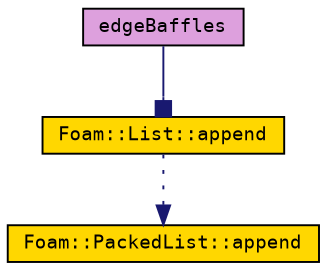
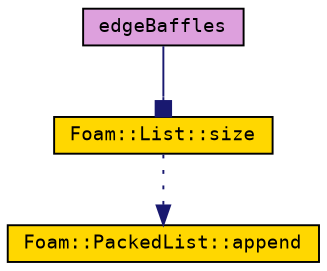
  digraph {
    fontname="DejaVu Sans Mono"
    rankdir=TB
    node [color=black fillcolor=gold fontname="DejaVu Sans Mono" fontsize=10 shape=record style=filled]
    edge [color=midnightblue fontname="DejaVu Sans Mono" fontsize=10 labelfontname=FreeSans labelfontsize=10]
    n1 [fillcolor=plum fontcolor=black height=0.2 label=edgeBaffles width=0.4]
-   n2 [height=0.2 label="Foam::List::append" width=0.4]
+   n2 [height=0.2 label="Foam::List::size" width=0.4]
    n3 [height=0.2 label="Foam::PackedList::append" width=0.4]
    n1 -> n2 [arrowhead=box style=solid]
    n2 -> n3 [arrowhead=normal style=dotted]
  }
